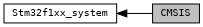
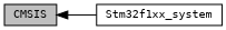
  digraph {
    rankdir=LR
    fontname="DejaVu Sans Mono"
    node [color=black fontname="DejaVu Sans Mono" fontsize=10 shape=box style=filled]
    n1 [fillcolor=white height=0.2 label=Stm32f1xx_system width=0.4]
    n2 [fillcolor=grey75 fontcolor=black height=0.2 label=CMSIS width=0.4]
-   n1 -> n2 [dir=back fontname="DejaVu Sans Mono" fontsize=10 labelfontname=Helvetica labelfontsize=10 shape=plaintext style=solid]
+   n2 -> n1 [dir=back fontname="DejaVu Sans Mono" fontsize=10 labelfontname=Helvetica labelfontsize=10 shape=plaintext style=solid]
  }
